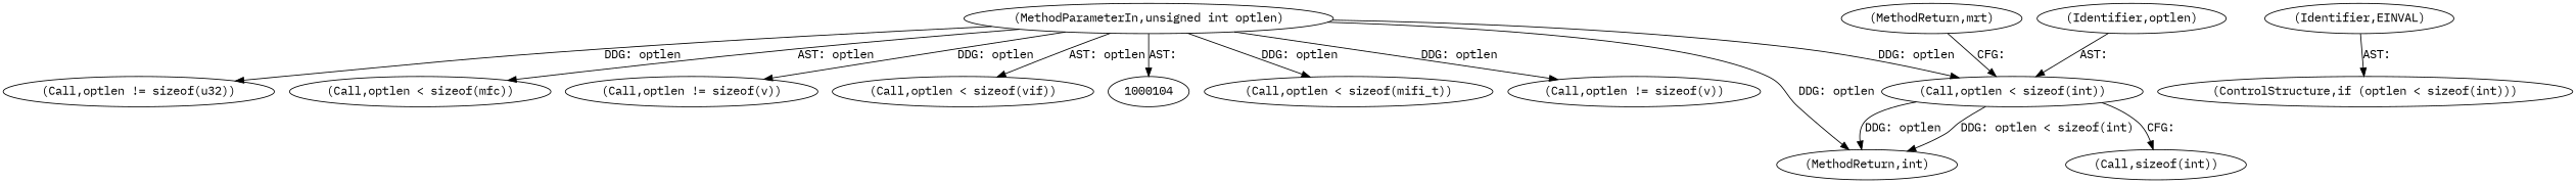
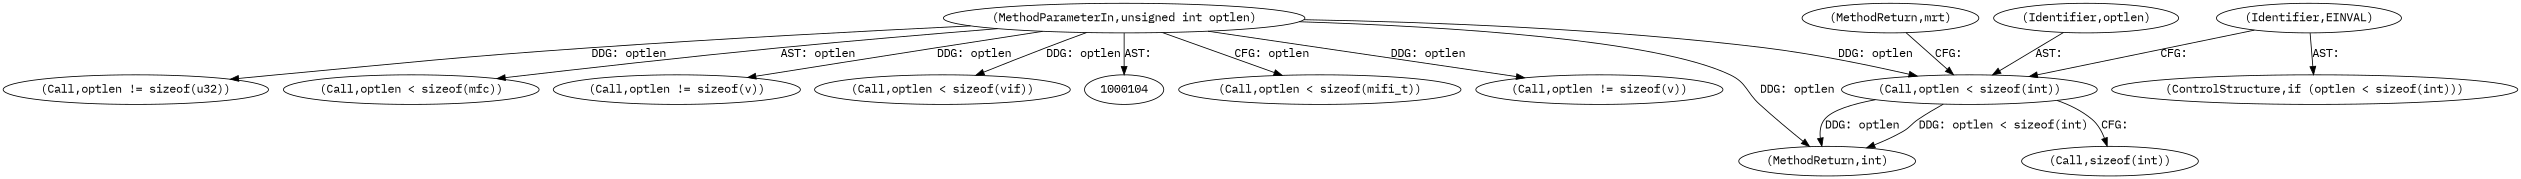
  digraph {
    fontname="IBM Plex Mono"
    node [fontname="IBM Plex Mono"]
    edge [fontname="IBM Plex Mono"]
    n1 [label="(Call,optlen < sizeof(int))"]
    n2 [label="(MethodReturn,int)"]
    n3 [label="(Call,sizeof(int))"]
    n4 [label="(ControlStructure,if (optlen < sizeof(int)))"]
    n5 [label="(MethodParameterIn,unsigned int optlen)"]
    n6 [label="(Call,optlen < sizeof(mifi_t))"]
    n7 [label="(Call,optlen != sizeof(v))"]
    n8 [label="(Call,optlen != sizeof(u32))"]
    n9 [label="(Call,optlen < sizeof(mfc))"]
    n10 [label="(Call,optlen != sizeof(v))"]
    n11 [label="(Call,optlen < sizeof(vif))"]
    1000104
    n13 [label="(Identifier,optlen)"]
    n14 [label="(Identifier,EINVAL)"]
    n15 [label="(MethodReturn,mrt)"]
    n1 -> n2 [label="DDG: optlen < sizeof(int)"]
    n1 -> n2 [label="DDG: optlen"]
    n1 -> n3 [label="CFG: "]
    n5 -> n1 [label="DDG: optlen"]
    n5 -> n2 [label="DDG: optlen"]
-   n5 -> n6 [label="DDG: optlen"]
+   n5 -> n6 [label="CFG: optlen"]
    n5 -> n7 [label="DDG: optlen"]
    n5 -> n8 [label="DDG: optlen"]
    n5 -> n9 [label="AST: optlen"]
    n5 -> n10 [label="DDG: optlen"]
-   n5 -> n11 [label="AST: optlen"]
+   n5 -> n11 [label="DDG: optlen"]
    n5 -> 1000104 [label="AST: "]
    n13 -> n1 [label="AST: "]
+   n14 -> n1 [label="CFG: "]
    n14 -> n4 [label="AST: "]
    n15 -> n1 [label="CFG: "]
  }
